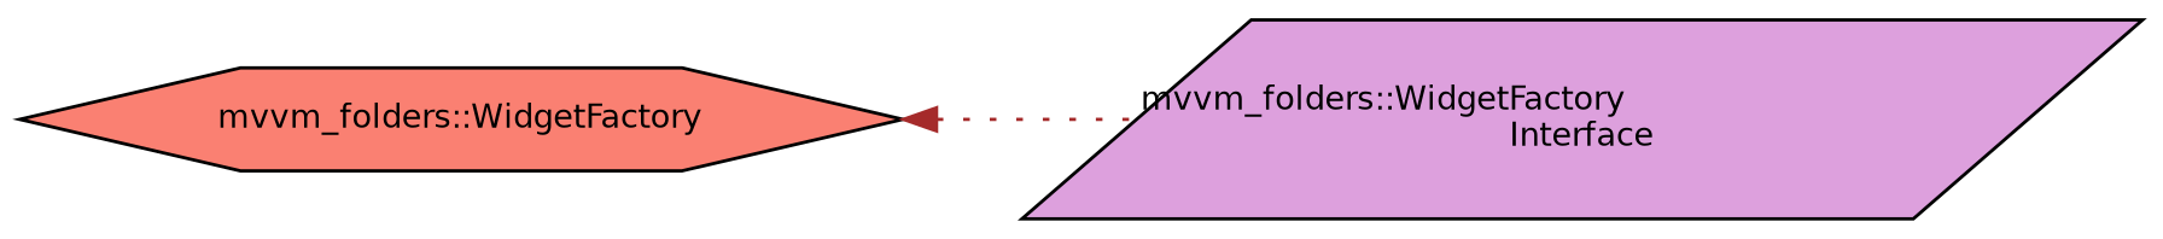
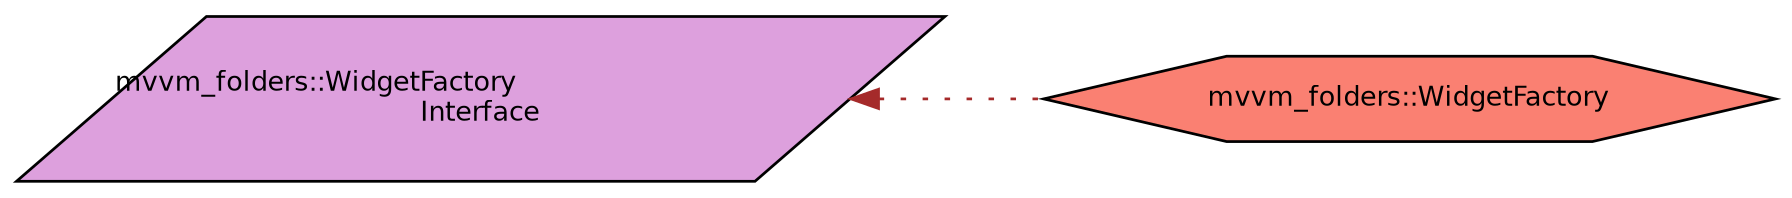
  digraph {
    rankdir=LR
    node [color=black fontname=Helvetica fontsize=10 style=filled]
    n1 [fillcolor=plum height=0.2 label="mvvm_folders::WidgetFactory\lInterface" shape=parallelogram width=0.4]
    n2 [fillcolor=salmon height=0.2 label="mvvm_folders::WidgetFactory" shape=hexagon width=0.4]
-   n2 -> n1 [color=brown dir=back fontname=Helvetica fontsize=10 labelfontname=Helvetica labelfontsize=10 style=dotted]
+   n1 -> n2 [color=brown dir=back fontname=Helvetica fontsize=10 labelfontname=Helvetica labelfontsize=10 style=dotted]
  }
